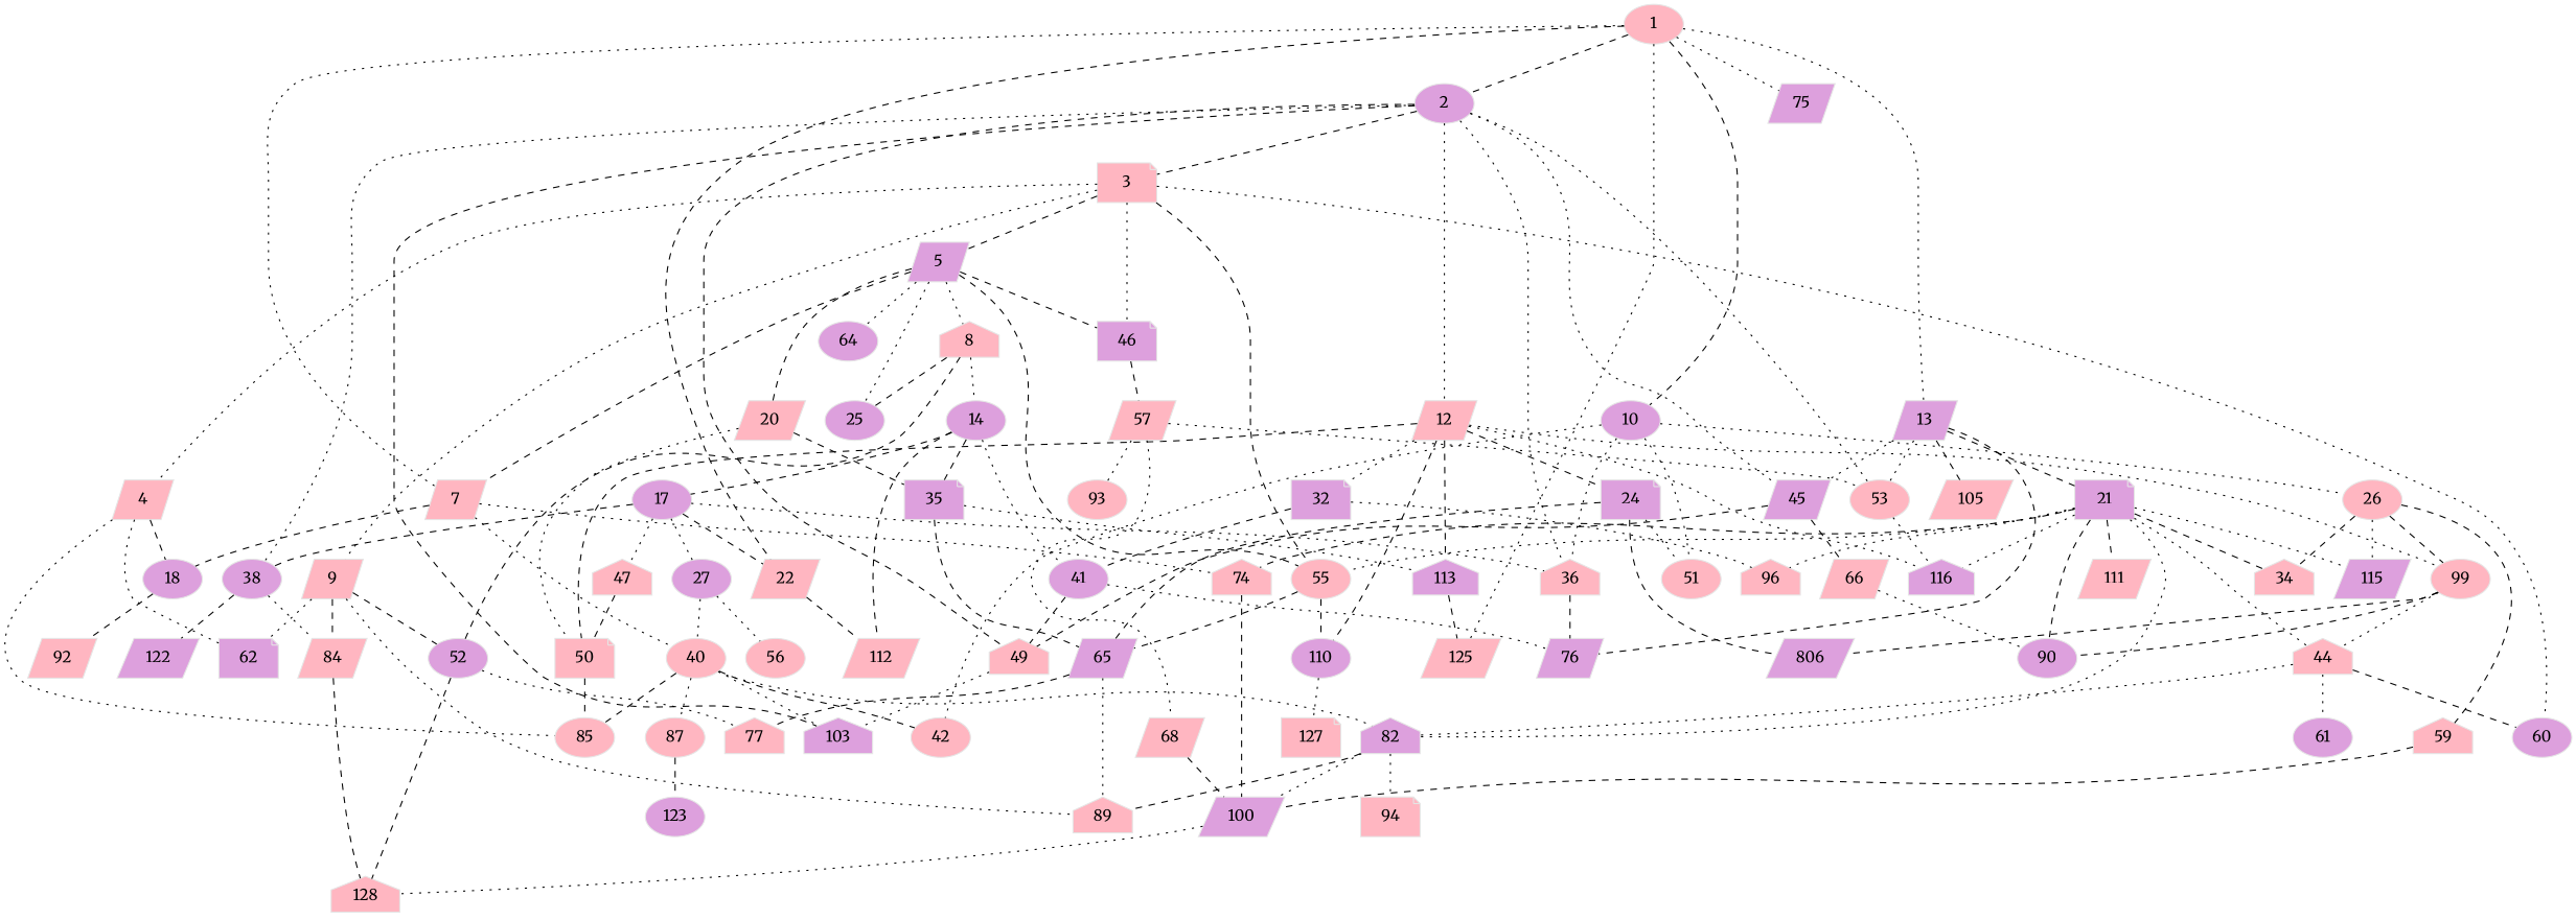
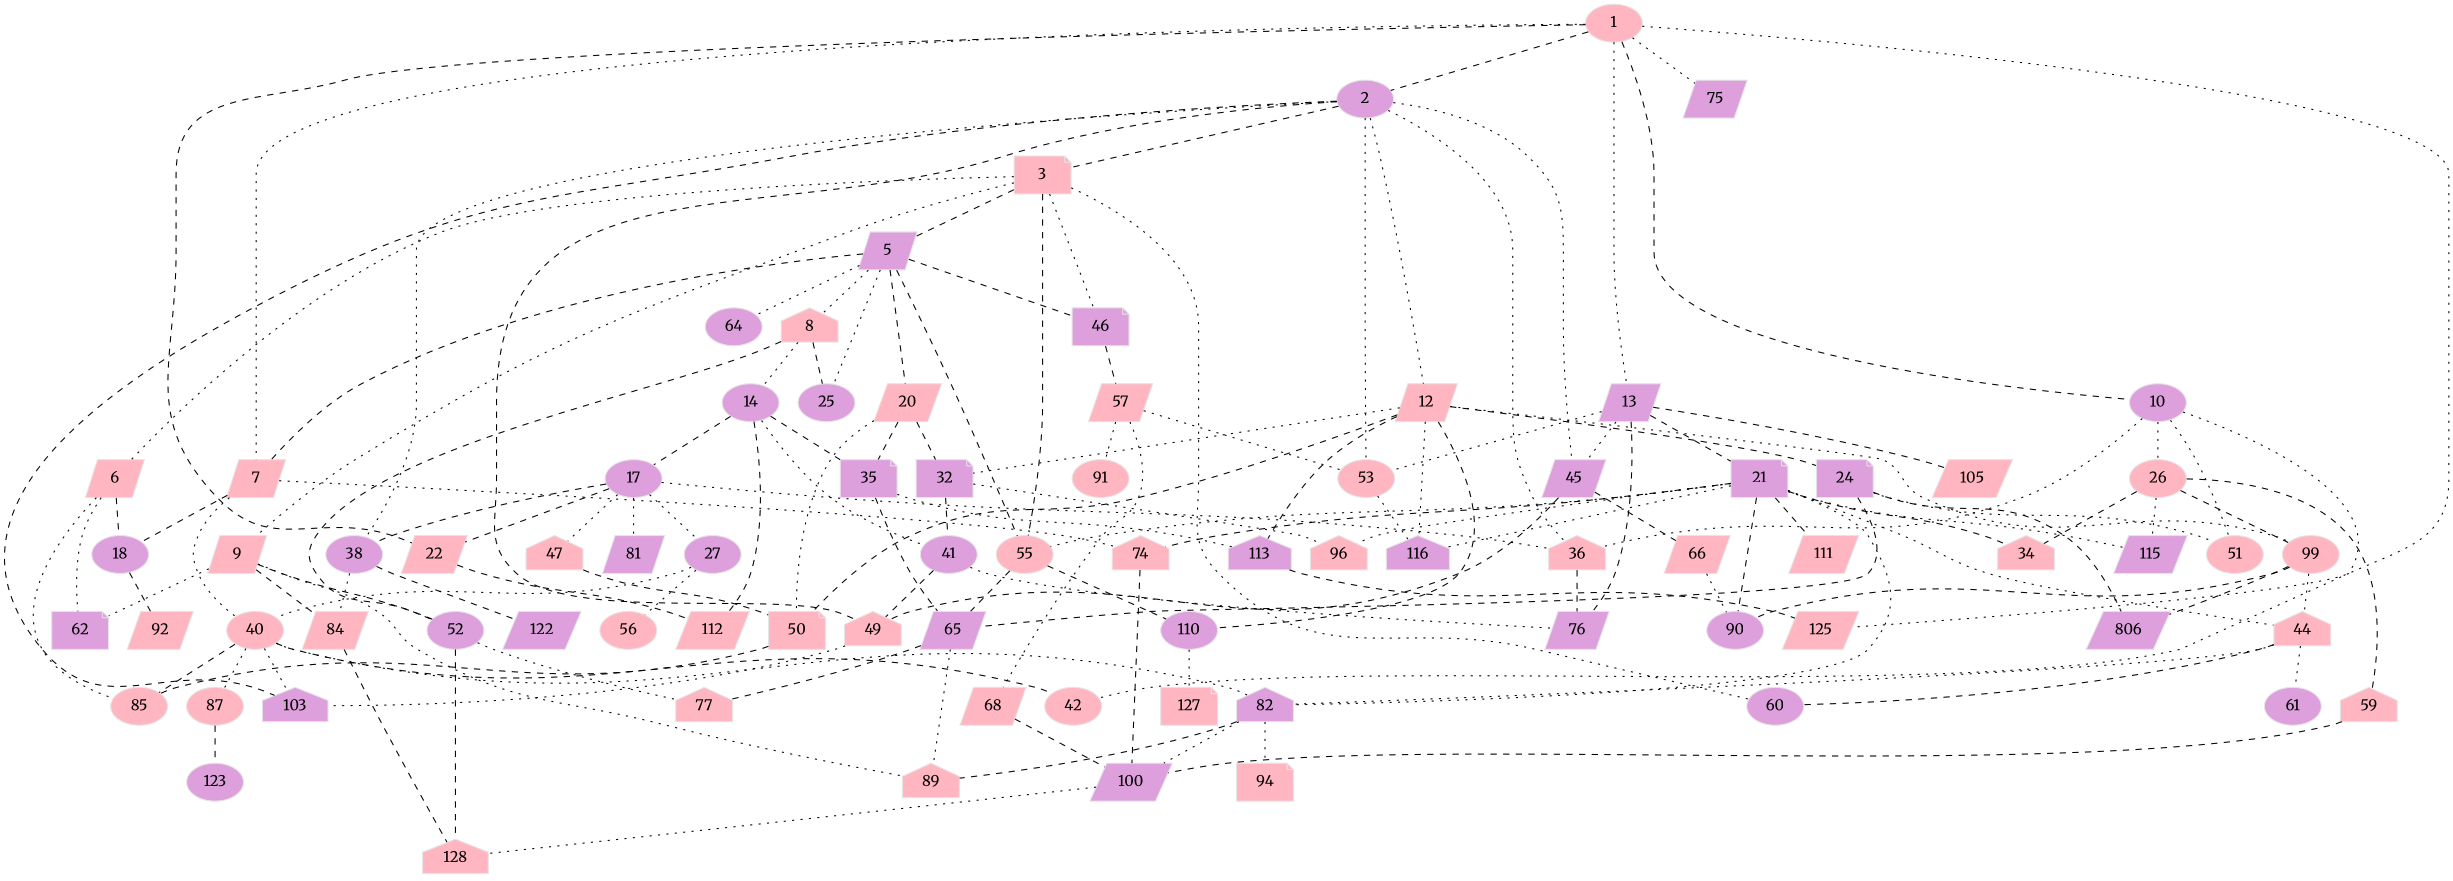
  graph {
    fontname=Merriweather
    node [color=gray90 fillcolor=lightpink fontname=Merriweather shape=ellipse style=filled]
    edge [fontname=Merriweather style=dotted]
    1 [super="+58"]
    2 [fillcolor=plum super="+11"]
    7 [shape=parallelogram super="+129"]
    10 [fillcolor=plum super="+16"]
    13 [fillcolor=plum shape=parallelogram super="+63"]
    22 [shape=parallelogram super="+70"]
    75 [fillcolor=plum shape=parallelogram super="+118"]
    125 [shape=parallelogram]
    3 [shape=note super="+28"]
    12 [shape=parallelogram super="+15"]
    36 [shape=house super="+117"]
    38 [fillcolor=plum super="+99"]
    45 [fillcolor=plum shape=parallelogram super="+48"]
    49 [shape=house super="+54"]
    n15 [label=53]
    103 [fillcolor=plum shape=house]
    18 [fillcolor=plum super="+130"]
    40 [super="+108"]
    74 [shape=house]
    26 [super="+33"]
    42 [super="+43"]
    51
    21 [fillcolor=plum shape=note super="+124"]
    76 [fillcolor=plum shape=parallelogram]
    105 [shape=parallelogram]
    112 [shape=parallelogram]
-   4 [shape=parallelogram super="+79"]
+   4 [shape=parallelogram super="+79" label=6]
    5 [fillcolor=plum shape=parallelogram super="+6"]
    9 [shape=parallelogram super="+53"]
    46 [fillcolor=plum shape=note super="+104"]
    55 [super="+72"]
    60 [fillcolor=plum super="+98"]
    24 [fillcolor=plum shape=note super="+32"]
    n34 [label=99 super="+97"]
    n35 [fillcolor=plum label=32 shape=note super="+69"]
    50 [shape=note super="+78"]
    110 [fillcolor=plum super="+121"]
    113 [fillcolor=plum shape=house]
    116 [fillcolor=plum shape=house]
    84 [shape=parallelogram]
    122 [fillcolor=plum shape=parallelogram]
    66 [shape=parallelogram super="+126"]
    62 [fillcolor=plum shape=note]
    85
    8 [shape=house super="+30"]
    20 [shape=parallelogram super="+37"]
    25 [fillcolor=plum super="+114"]
    64 [fillcolor=plum]
    52 [fillcolor=plum super="+83"]
    89 [shape=house super="+109"]
    57 [shape=parallelogram super="+80"]
    65 [fillcolor=plum shape=parallelogram super="+86"]
    92 [shape=parallelogram super="+101"]
    14 [fillcolor=plum super="+95"]
    35 [fillcolor=plum shape=note]
    82 [fillcolor=plum shape=house super="+119"]
    87
    100 [fillcolor=plum shape=parallelogram super="+102"]
    17 [fillcolor=plum super="+19"]
    41 [fillcolor=plum super="+71"]
    77 [shape=house]
    128 [shape=house]
    34 [shape=house super="+39"]
    115 [fillcolor=plum shape=parallelogram]
    59 [shape=house super="+120"]
    n66 [fillcolor=plum label=806 shape=parallelogram]
    44 [shape=house super="+88"]
    90 [fillcolor=plum]
    96 [shape=house]
    127 [shape=note]
    111 [shape=parallelogram]
    27 [fillcolor=plum super="+67"]
    47 [shape=house super="+91"]
+   81 [fillcolor=plum shape=parallelogram]
    56
    61 [fillcolor=plum super="+107"]
    94 [shape=note]
    123 [fillcolor=plum]
    68 [shape=parallelogram]
-   93
+   93 [label=91]
    1 -- 2 [style=dashed]
    1 -- 7
    1 -- 10 [style=dashed]
    1 -- 13
    1 -- 22 [style=dashed]
    1 -- 75
    1 -- 125
    2 -- 3 [style=dashed]
    2 -- 12
    2 -- 36
    2 -- 38
    2 -- 45
    2 -- 49 [style=dashed]
    2 -- n15
    2 -- 103 [style=dashed]
    7 -- 18 [style=dashed]
    7 -- 40
    7 -- 74
    10 -- 36
    10 -- 26
    10 -- 42
    10 -- 51
    13 -- 45
    13 -- n15
    13 -- 21 [style=dashed]
    13 -- 76 [style=dashed]
    13 -- 105 [style=dashed]
    22 -- 112 [style=dashed]
    3 -- 4
    3 -- 5 [style=dashed]
    3 -- 9
    3 -- 46
    3 -- 55 [style=dashed]
    3 -- 60
    12 -- 24 [style=dashed weight=2]
    12 -- n34
    12 -- n35
    12 -- 50 [style=dashed]
    12 -- 110 [style=dashed]
    12 -- 113 [style=dashed]
    12 -- 116
    36 -- 76 [style=dashed]
    38 -- 84
    38 -- 122 [style=dashed]
    45 -- 49 [style=dashed]
    45 -- 66 [style=dashed]
    49 -- 103
    n15 -- 116
    18 -- 92 [style=dashed]
    40 -- 103
    40 -- 42 [style=dashed]
    40 -- 85 [style=dashed]
    40 -- 82
    40 -- 87
    74 -- 100 [style=dashed]
    26 -- n34 [style=dashed]
    26 -- 34 [style=dashed]
    26 -- 115
    26 -- 59 [style=dashed]
    21 -- 74 [style=dashed]
    21 -- 55
    21 -- 116
    21 -- 82
    21 -- 34 [style=dashed]
    21 -- 115
    21 -- 44
    21 -- 90 [style=dashed]
    21 -- 96
    21 -- 111 [style=dashed]
    4 -- 18 [style=dashed]
    4 -- 62
    4 -- 85
    5 -- 7 [style=dashed]
    5 -- 46 [style=dashed]
    5 -- 55 [style=dashed]
    5 -- 8
    5 -- 20 [style=dashed]
    5 -- 25
    5 -- 64
    9 -- 84 [style=dashed]
    9 -- 62
    9 -- 52 [style=dashed]
    9 -- 89
    46 -- 57 [style=dashed]
    55 -- 110 [style=dashed]
    55 -- 65 [style=dashed]
    24 -- 51
    24 -- 65 [style=dashed]
    24 -- n66 [style=dashed]
    n34 -- n66 [style=dashed]
    n34 -- 44
    n34 -- 90 [style=dashed]
    n35 -- 41 [style=dashed]
    n35 -- 96
    50 -- 85 [style=dashed]
    110 -- 127
    113 -- 125 [style=dashed]
    84 -- 128 [style=dashed]
    66 -- 90
    8 -- 25 [style=dashed]
    8 -- 52 [style=dashed]
    8 -- 14
+   20 -- n35 [style=dashed]
    20 -- 50
    20 -- 35 [style=dashed]
    52 -- 77
    52 -- 128 [style=dashed]
    57 -- n15
    57 -- 68
    57 -- 93
    65 -- 89
    65 -- 77 [style=dashed]
    14 -- 112 [style=dashed]
    14 -- 35 [style=dashed]
    14 -- 17 [style=dashed]
    14 -- 41
    35 -- 113
    35 -- 65 [style=dashed]
    82 -- 89 [style=dashed]
    82 -- 100
    82 -- 94
    87 -- 123 [style=dashed]
    100 -- 128
    17 -- 22 [style=dashed]
    17 -- 36
    17 -- 38 [style=dashed]
    17 -- 27
    17 -- 47
+   17 -- 81
    41 -- 49 [style=dashed]
    41 -- 76
    59 -- 100 [style=dashed]
    44 -- 60 [style=dashed]
    44 -- 82
    44 -- 61
    27 -- 40
    27 -- 56
    47 -- 50 [style=dashed weight=2]
    68 -- 100 [style=dashed]
  }
